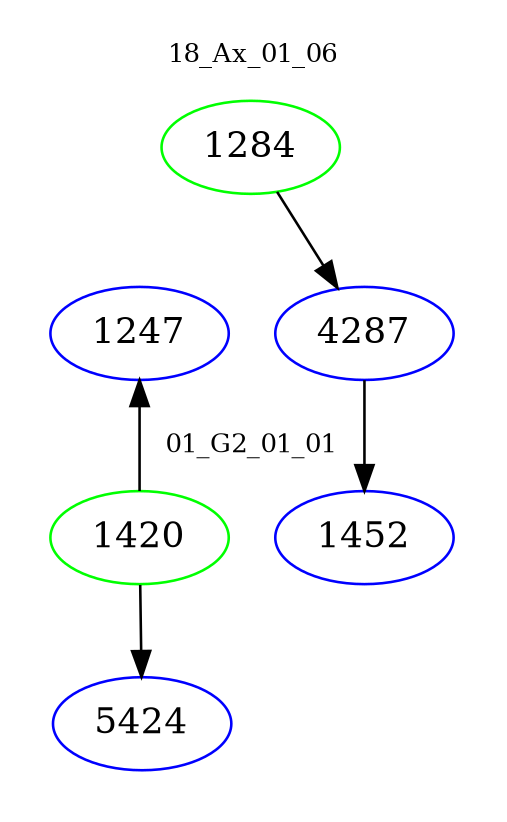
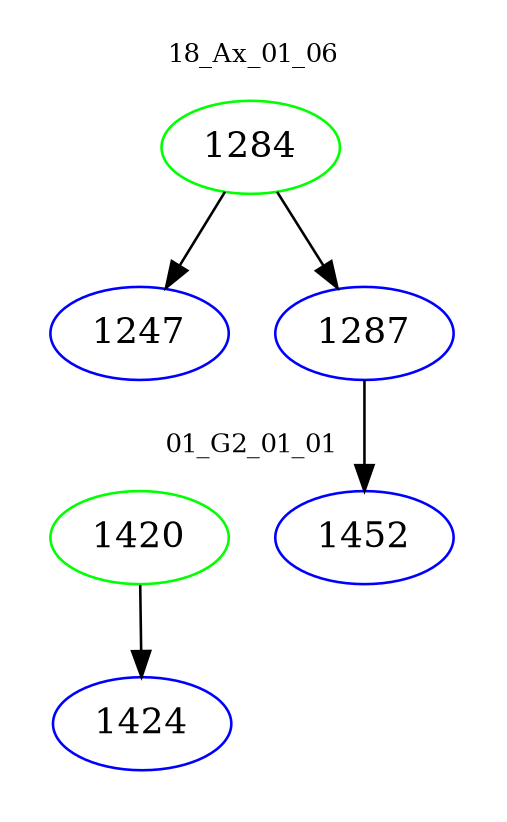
  digraph {
    node [color=blue]
    edge [color=black]
    n1 [color=green label=1284]
    n2 [label=1247]
-   n3 [label=4287]
+   n3 [label=1287]
    n4 [color=green label=1420]
-   n5 [label=5424]
+   n5 [label=1424]
    n6 [label=1452]
    subgraph cluster_1 {
      color=white
      fontsize=10
      label="18_Ax_01_06"
      n1
      n2
      n3
    }
    subgraph cluster_2 {
      color=white
      fontsize=10
      label="01_G2_01_01"
      n4
      n5
      n6
    }
-   n4 -> n2
+   n1 -> n2
    n1 -> n3
    n3 -> n6
    n4 -> n5
  }
